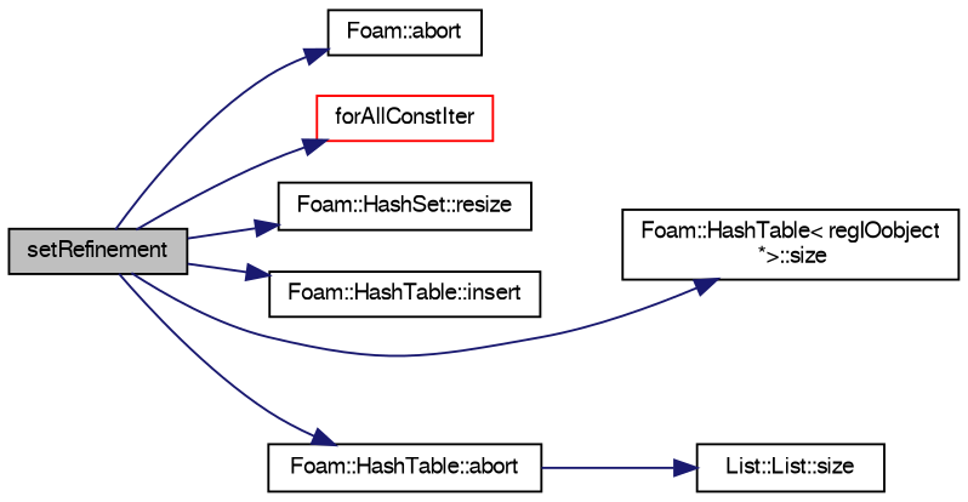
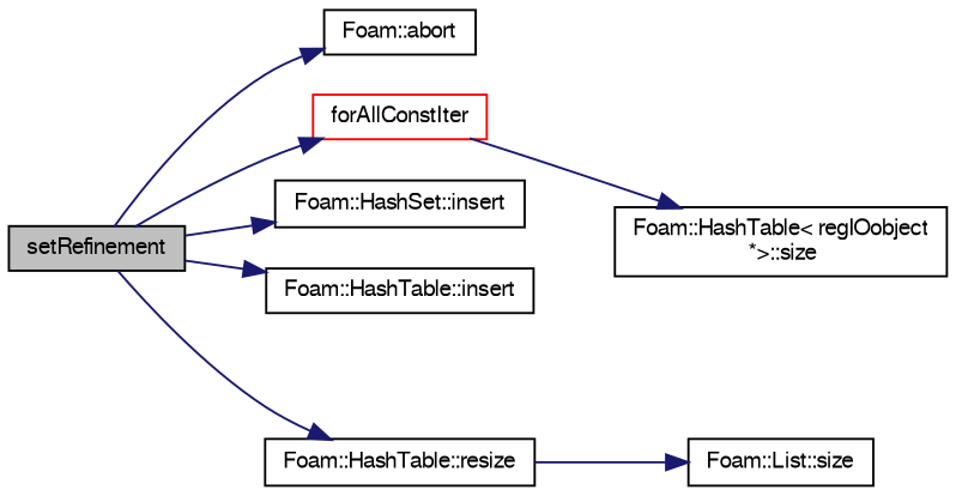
  digraph {
    rankdir=LR
    node [color=black fontname=FreeSans fontsize=10 shape=record]
    edge [color=midnightblue fontname=FreeSans fontsize=10 labelfontname=FreeSans labelfontsize=10 style=solid]
    n1 [fillcolor=grey75 fontcolor=black height=0.2 label=setRefinement style=filled width=0.4]
    n2 [height=0.2 label="Foam::abort" width=0.4]
    n3 [color=red height=0.2 label=forAllConstIter width=0.4]
-   n4 [height=0.2 label="Foam::HashSet::resize" width=0.4]
+   n4 [height=0.2 label="Foam::HashSet::insert" width=0.4]
    n5 [height=0.2 label="Foam::HashTable::insert" width=0.4]
-   n6 [height=0.2 label="Foam::HashTable::abort" width=0.4]
+   n6 [height=0.2 label="Foam::HashTable::resize" width=0.4]
    n7 [height=0.2 label="Foam::HashTable\< regIOobject\l *\>::size" width=0.4]
-   n8 [height=0.2 label="List::List::size" width=0.4]
+   n8 [height=0.2 label="Foam::List::size" width=0.4]
    n1 -> n2
    n1 -> n3
    n1 -> n4
    n1 -> n5
    n1 -> n6
-   n1 -> n7
+   n3 -> n7
    n6 -> n8
  }
